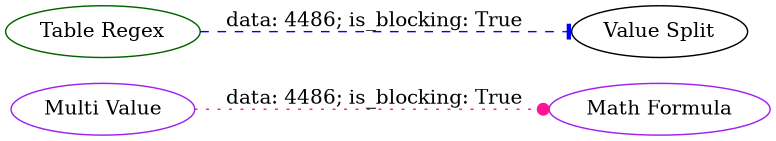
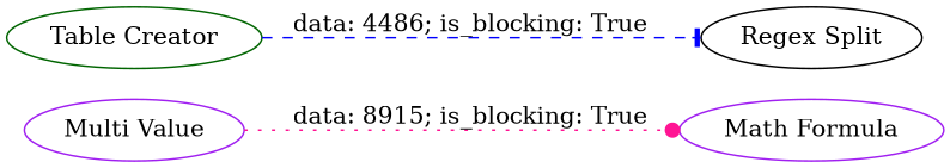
  digraph {
    rankdir=LR
    node [color=purple]
    n1 [label="Math Formula"]
    n2 [label="Multi Value"]
-   n3 [color=darkgreen label="Table Regex"]
-   n4 [color=black label="Value Split"]
-   n2 -> n1 [arrowhead=dot color=deeppink label="data: 4486; is_blocking: True" style=dotted]
+   n3 [color=darkgreen label="Table Creator"]
+   n4 [color=black label="Regex Split"]
+   n2 -> n1 [arrowhead=dot color=deeppink label="data: 8915; is_blocking: True" style=dotted]
    n3 -> n4 [arrowhead=tee color=blue label="data: 4486; is_blocking: True" style=dashed]
  }
